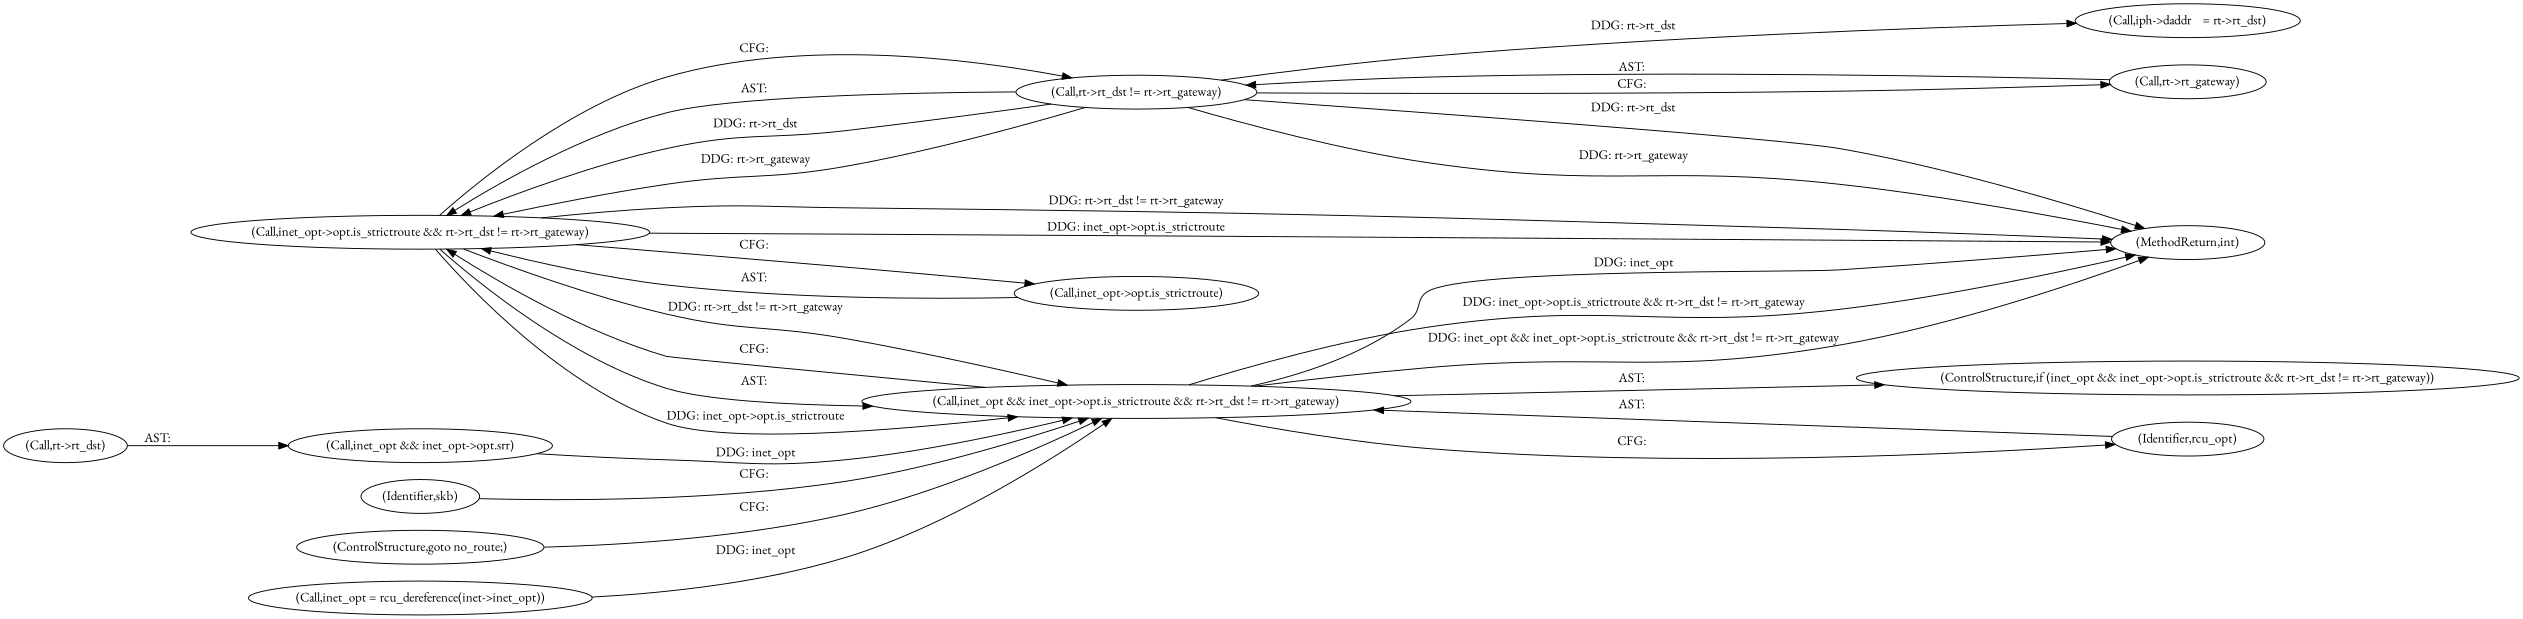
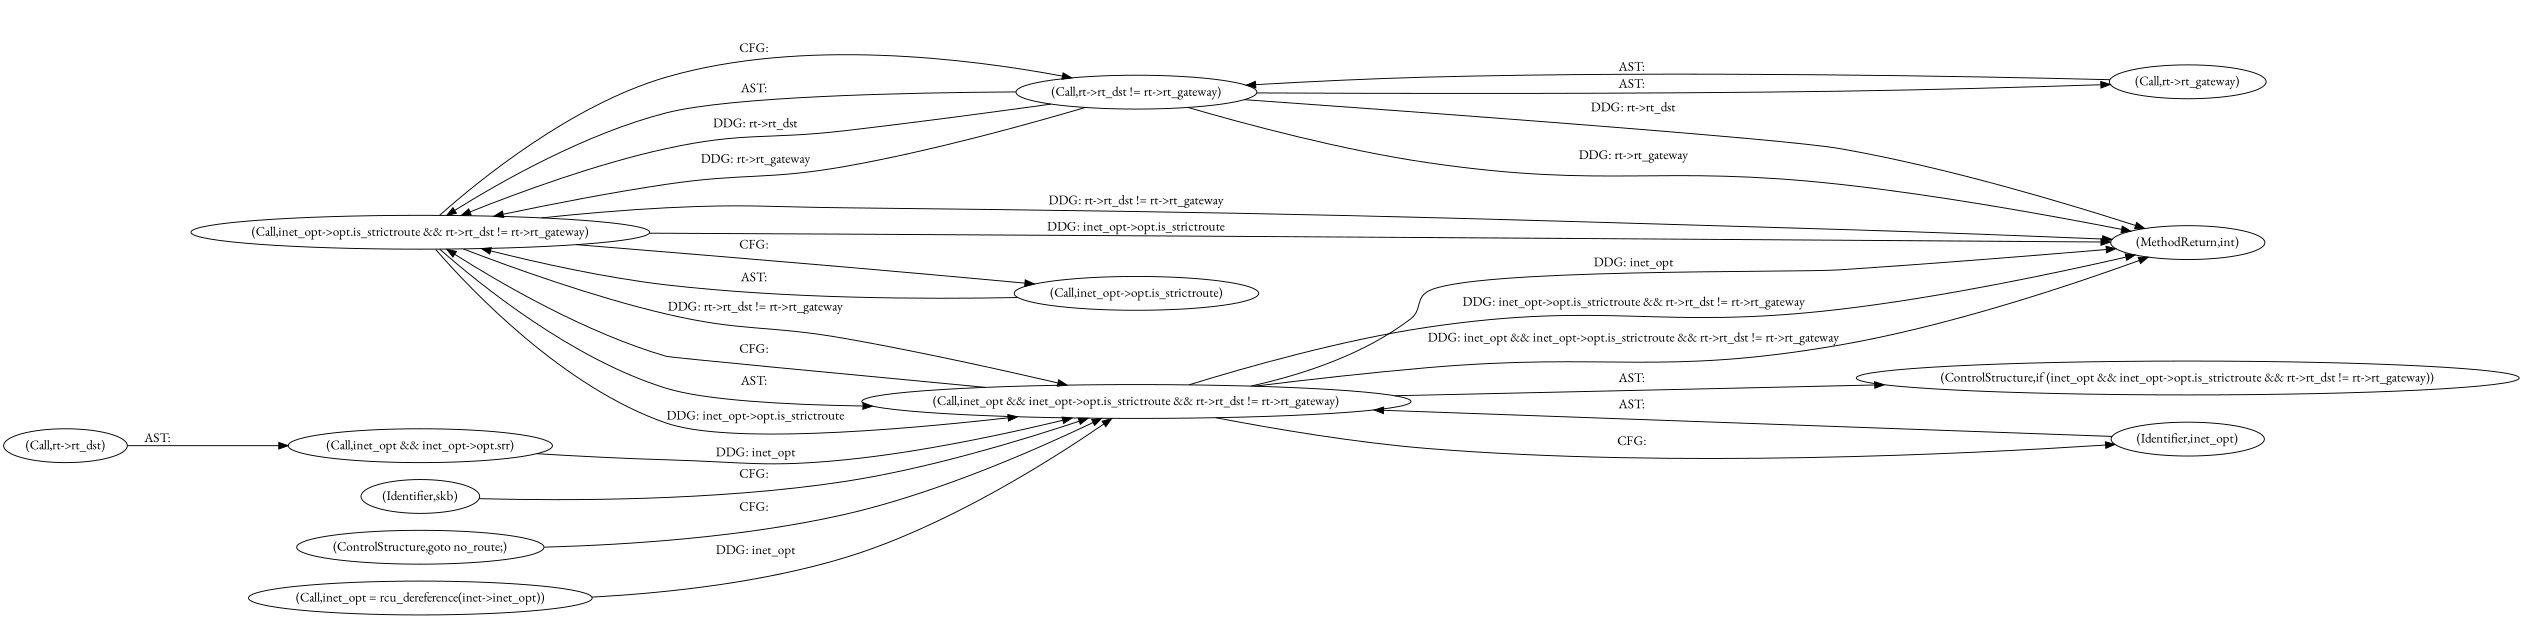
  digraph {
    fontname="EB Garamond"
    rankdir=LR
    node [fontname="EB Garamond"]
    edge [fontname="EB Garamond"]
    n1 [label="(Call,inet_opt->opt.is_strictroute && rt->rt_dst != rt->rt_gateway)"]
    n2 [label="(Call,rt->rt_dst != rt->rt_gateway)"]
    n3 [label="(Call,inet_opt && inet_opt->opt.is_strictroute && rt->rt_dst != rt->rt_gateway)"]
    n4 [label="(Call,inet_opt->opt.is_strictroute)"]
    n5 [label="(MethodReturn,int)"]
-   n6 [label="(Call,iph->daddr    = rt->rt_dst)"]
    n7 [label="(Call,rt->rt_gateway)"]
    n8 [label="(ControlStructure,if (inet_opt && inet_opt->opt.is_strictroute && rt->rt_dst != rt->rt_gateway))"]
-   n9 [label="(Identifier,rcu_opt)"]
+   n9 [label="(Identifier,inet_opt)"]
    n10 [label="(Call,rt->rt_dst)"]
    n11 [label="(Call,inet_opt && inet_opt->opt.srr)"]
    n12 [label="(Identifier,skb)"]
    n13 [label="(ControlStructure,goto no_route;)"]
    n14 [label="(Call,inet_opt = rcu_dereference(inet->inet_opt))"]
    n1 -> n2 [label="CFG: "]
    n1 -> n3 [label="AST: "]
    n1 -> n3 [label="DDG: inet_opt->opt.is_strictroute"]
    n1 -> n3 [label="DDG: rt->rt_dst != rt->rt_gateway"]
    n1 -> n4 [label="CFG: "]
    n1 -> n5 [label="DDG: rt->rt_dst != rt->rt_gateway"]
    n1 -> n5 [label="DDG: inet_opt->opt.is_strictroute"]
    n2 -> n1 [label="AST: "]
    n2 -> n1 [label="DDG: rt->rt_dst"]
    n2 -> n1 [label="DDG: rt->rt_gateway"]
    n2 -> n5 [label="DDG: rt->rt_gateway"]
    n2 -> n5 [label="DDG: rt->rt_dst"]
-   n2 -> n6 [label="DDG: rt->rt_dst"]
-   n2 -> n7 [label="CFG: "]
+   n2 -> n7 [label="AST: "]
    n3 -> n1 [label="CFG: "]
    n3 -> n5 [label="DDG: inet_opt"]
    n3 -> n5 [label="DDG: inet_opt->opt.is_strictroute && rt->rt_dst != rt->rt_gateway"]
    n3 -> n5 [label="DDG: inet_opt && inet_opt->opt.is_strictroute && rt->rt_dst != rt->rt_gateway"]
    n3 -> n8 [label="AST: "]
    n3 -> n9 [label="CFG: "]
    n4 -> n1 [label="AST: "]
    n7 -> n2 [label="AST: "]
    n9 -> n3 [label="AST: "]
    n10 -> n11 [label="AST: "]
    n11 -> n3 [label="DDG: inet_opt"]
    n12 -> n3 [label="CFG: "]
    n13 -> n3 [label="CFG: "]
    n14 -> n3 [label="DDG: inet_opt"]
  }
